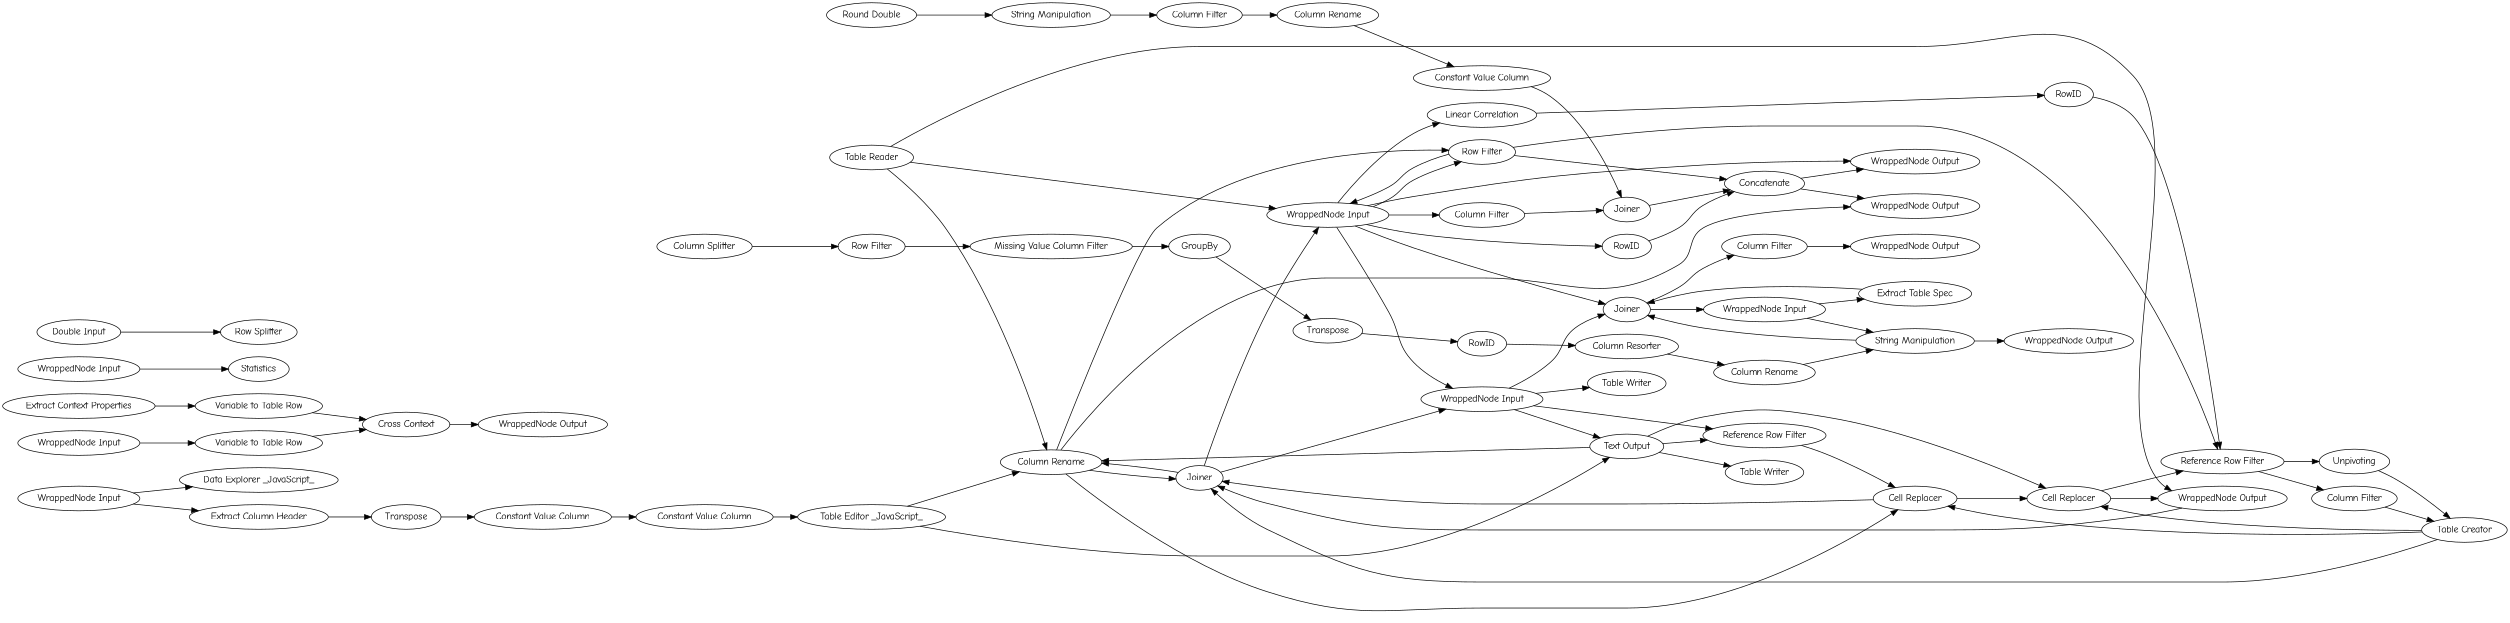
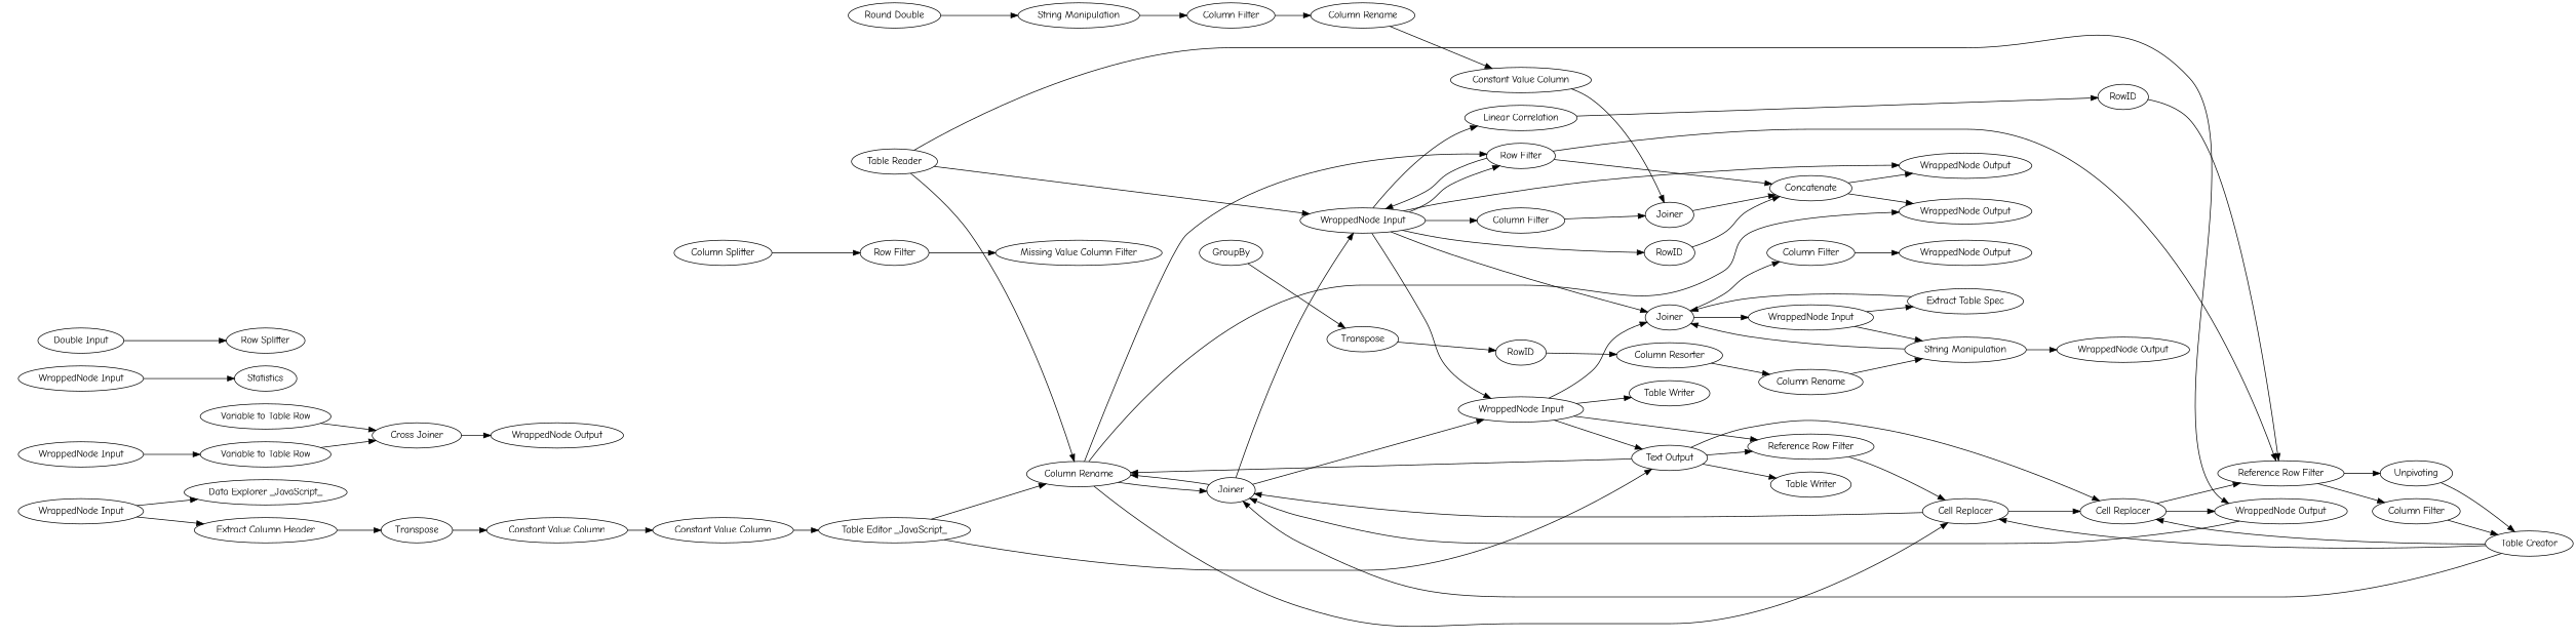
  digraph {
    fontname="Comic Neue"
    rankdir=LR
    node [fontname="Comic Neue"]
    edge [fontname="Comic Neue"]
    n1 [label="Table Reader"]
    n2 [label="Column Rename"]
    n3 [label="WrappedNode Input"]
    n4 [label="WrappedNode Output"]
    n5 [label="Text Output"]
    n6 [label="Reference Row Filter"]
    n7 [label="Cell Replacer"]
    n8 [label="Table Writer"]
    n9 [label="WrappedNode Output"]
    n10 [label=Joiner]
    n11 [label="Cell Replacer"]
    n12 [label="Row Filter"]
    n13 [label="WrappedNode Input"]
    n14 [label=Joiner]
    n15 [label=RowID]
    n16 [label="Linear Correlation"]
    n17 [label="Column Filter"]
    n18 [label="WrappedNode Output"]
    n19 [label="Table Writer"]
    n20 [label="WrappedNode Input"]
    n21 [label="Column Filter"]
    n22 [label="Reference Row Filter"]
    n23 [label=Concatenate]
    n24 [label="Table Creator"]
    n25 [label="Column Filter"]
    n26 [label=Unpivoting]
    n27 [label=RowID]
    n28 [label=Joiner]
    n29 [label="String Manipulation"]
    n30 [label="Extract Table Spec"]
    n31 [label="WrappedNode Output"]
    n32 [label="WrappedNode Output"]
    n33 [label="Data Explorer _JavaScript_"]
    n34 [label="Table Editor _JavaScript_"]
    n35 [label="Extract Column Header"]
    n36 [label=Transpose]
    n37 [label="Constant Value Column"]
    n38 [label="Constant Value Column"]
    n39 [label="WrappedNode Input"]
-   n40 [label="Extract Context Properties"]
    n41 [label="Variable to Table Row"]
-   n42 [label="Cross Context"]
+   n42 [label="Cross Joiner"]
    n43 [label="WrappedNode Output"]
    n44 [label="Variable to Table Row"]
    n45 [label="WrappedNode Input"]
    n46 [label=Statistics]
    n47 [label="Column Splitter"]
    n48 [label="Row Filter"]
    n49 [label="Missing Value Column Filter"]
    n50 [label=GroupBy]
    n51 [label=Transpose]
    n52 [label=RowID]
    n53 [label="Column Resorter"]
    n54 [label="Column Rename"]
    n55 [label="WrappedNode Input"]
    n56 [label="Row Splitter"]
    n57 [label="Round Double"]
    n58 [label="String Manipulation"]
    n59 [label="Column Filter"]
    n60 [label="Constant Value Column"]
    n61 [label="Double Input"]
    n62 [label="Column Rename"]
    n1 -> n2
    n1 -> n3
    n1 -> n4
    n2 -> n9
    n2 -> n10
    n2 -> n11
    n2 -> n12
    n3 -> n12
    n3 -> n13
    n3 -> n14
    n3 -> n15
    n3 -> n16
    n3 -> n17
    n3 -> n18
    n4 -> n10
    n5 -> n2
    n5 -> n6
    n5 -> n7
    n5 -> n8
    n6 -> n11
    n7 -> n4
    n7 -> n22
    n10 -> n2
    n10 -> n3
    n10 -> n13
    n11 -> n7
    n11 -> n10
    n12 -> n3
    n12 -> n22
    n12 -> n23
    n13 -> n5
    n13 -> n6
    n13 -> n14
    n13 -> n19
    n14 -> n20
    n14 -> n21
    n15 -> n23
    n16 -> n27
    n17 -> n28
    n20 -> n29
    n20 -> n30
    n21 -> n31
    n22 -> n25
    n22 -> n26
    n23 -> n9
    n23 -> n18
    n24 -> n7
    n24 -> n10
    n24 -> n11
    n25 -> n24
    n26 -> n24
    n27 -> n22
    n28 -> n23
    n29 -> n14
    n29 -> n32
    n30 -> n14
    n34 -> n2
    n34 -> n5
    n35 -> n36
    n36 -> n37
    n37 -> n38
    n38 -> n34
    n39 -> n33
    n39 -> n35
-   n40 -> n41
    n41 -> n42
    n42 -> n43
    n44 -> n42
    n45 -> n44
    n47 -> n48
    n48 -> n49
-   n49 -> n50
    n50 -> n51
    n51 -> n52
    n52 -> n53
    n53 -> n54
    n54 -> n29
    n55 -> n46
    n57 -> n58
    n58 -> n59
    n59 -> n62
    n60 -> n28
    n61 -> n56
    n62 -> n60
  }
